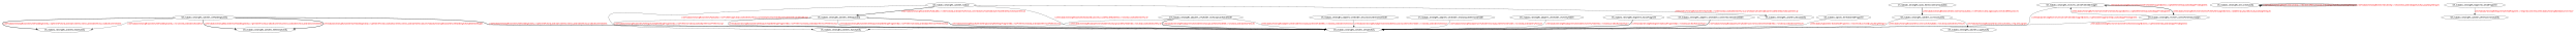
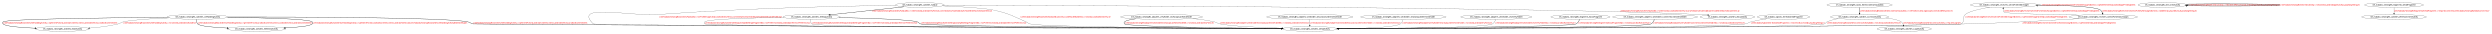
  digraph {
    fontname="Liberation Sans"
    node [fontname="Liberation Sans"]
    edge [fontcolor=red fontname="Liberation Sans" style=solid]
    net_mabako_steamgifts_activities_UrlHandlingActivity
    net_mabako_steamgifts_activities_MainActivity
    net_mabako_steamgifts_activities_DetailActivity
    net_mabako_steamgifts_activities_WebViewActivity
    net_mabako_steamgifts_activities_Navbar
    net_mabako_steamgifts_activities_AboutActivity
    net_mabako_steamgifts_activities_SettingsActivity
-   net_mabako_steamgifts_activities_SyncActivity
    net_mabako_steamgifts_adapters_viewholder_GiveawayCardViewHolder
    net_mabako_steamgifts_adapters_viewholder_DiscussionListItemViewHolder
    net_mabako_steamgifts_adapters_viewholder_GiveawayListItemViewHolder
    net_mabako_steamgifts_adapters_viewholder_UserViewHolder
    net_mabako_steamgifts_fragments_AboutFragment
    net_mabako_steamgifts_adapters_viewholder_CommentContextViewHolder
    net_mabako_steamgifts_activities_CommonActivity
    net_mabako_steamgifts_activities_LoginActivity
    net_mabako_steamgifts_intro_IntroActivity
    net_mabako_steamgifts_fragments_DetailFragment
    net_mabako_steamgifts_activities_WriteCommentActivity
    net_mabako_steamgifts_tasks_EnterLeaveGiveawayTask
    net_mabako_sgtools_SGToolsDetailFragment
    net_mabako_steamgifts_receivers_CheckForNewMessages
    net_mabako_steamgifts_receivers_CheckForWonGiveaways
    net_mabako_steamgifts_activities_UrlHandlingActivity -> net_mabako_steamgifts_activities_MainActivity [label="Lnet/mabako/steamgifts/activities/UrlHandlingActivity;=>onCreate(Landroid/os/Bundle;)V"]
    net_mabako_steamgifts_activities_UrlHandlingActivity -> net_mabako_steamgifts_activities_MainActivity [label="Lnet/mabako/steamgifts/activities/UrlHandlingActivity;=>getIntentForUri(Landroid/content/Context;Landroid/net/Uri;)Landroid/content/Intent;" style=bold]
    net_mabako_steamgifts_activities_UrlHandlingActivity -> net_mabako_steamgifts_activities_DetailActivity [label="Lnet/mabako/steamgifts/activities/UrlHandlingActivity;=>getIntentForUri(Landroid/content/Context;Landroid/net/Uri;)Landroid/content/Intent;" style=bold]
    net_mabako_steamgifts_activities_UrlHandlingActivity -> net_mabako_steamgifts_activities_WebViewActivity [label="Lnet/mabako/steamgifts/activities/UrlHandlingActivity;=>getIntentForUri(Landroid/content/Context;Landroid/net/Uri;)Landroid/content/Intent;" style=bold]
    net_mabako_steamgifts_activities_UrlHandlingActivity -> net_mabako_steamgifts_activities_WebViewActivity [label="Lnet/mabako/steamgifts/activities/UrlHandlingActivity;=>getIntentForUri(Landroid/content/Context;Landroid/net/Uri;ZZ)Lnet/mabako/steamgifts/activities/UrlHandlingActivity$IntentDelegate;" style=bold]
    net_mabako_steamgifts_activities_Navbar -> net_mabako_steamgifts_activities_DetailActivity [label="Lnet/mabako/steamgifts/activities/Navbar$CustomAccountHeaderBuilder$1;=>onClick(Landroid/view/View;)V"]
    net_mabako_steamgifts_activities_Navbar -> net_mabako_steamgifts_activities_DetailActivity [label="Lnet/mabako/steamgifts/activities/Navbar$2;=>onProfileImageClick(Landroid/view/View;Lcom/mikepenz/materialdrawer/model/interfaces/IProfile;Z)Z"]
    net_mabako_steamgifts_activities_Navbar -> net_mabako_steamgifts_activities_AboutActivity [label="Lnet/mabako/steamgifts/activities/Navbar$4;=>onItemClick(Landroid/view/View;ILcom/mikepenz/materialdrawer/model/interfaces/IDrawerItem;)Z"]
    net_mabako_steamgifts_activities_Navbar -> net_mabako_steamgifts_activities_SettingsActivity [label="Lnet/mabako/steamgifts/activities/Navbar$4;=>onItemClick(Landroid/view/View;ILcom/mikepenz/materialdrawer/model/interfaces/IDrawerItem;)Z" style=bold]
    net_mabako_steamgifts_activities_SettingsActivity -> net_mabako_steamgifts_activities_DetailActivity [label="Lnet/mabako/steamgifts/activities/SettingsActivity$SettingsFragment$2;=>onPreferenceClick(Landroid/preference/Preference;)Z"]
    net_mabako_steamgifts_activities_SettingsActivity -> net_mabako_steamgifts_activities_DetailActivity [label="Lnet/mabako/steamgifts/activities/SettingsActivity$SettingsFragment$4;=>onPreferenceClick(Landroid/preference/Preference;)Z" style=bold]
    net_mabako_steamgifts_activities_SettingsActivity -> net_mabako_steamgifts_activities_DetailActivity [label="Lnet/mabako/steamgifts/activities/SettingsActivity$SettingsFragment$3;=>onPreferenceClick(Landroid/preference/Preference;)Z"]
-   net_mabako_steamgifts_activities_SettingsActivity -> net_mabako_steamgifts_activities_SyncActivity [label="Lnet/mabako/steamgifts/activities/SettingsActivity$SettingsFragment$1;=>onPreferenceClick(Landroid/preference/Preference;)Z"]
    net_mabako_steamgifts_adapters_viewholder_GiveawayCardViewHolder -> net_mabako_steamgifts_activities_DetailActivity [label="Lnet/mabako/steamgifts/adapters/viewholder/GiveawayCardViewHolder$6;=>onClick(Landroid/view/View;)V"]
    net_mabako_steamgifts_adapters_viewholder_GiveawayCardViewHolder -> net_mabako_steamgifts_activities_DetailActivity [label="Lnet/mabako/steamgifts/adapters/viewholder/GiveawayCardViewHolder$8;=>onClick(Landroid/view/View;)V" style=bold]
-   net_mabako_steamgifts_adapters_viewholder_GiveawayCardViewHolder -> net_mabako_steamgifts_activities_SyncActivity [label="Lnet/mabako/steamgifts/adapters/viewholder/GiveawayCardViewHolder$3;=>onClick(Landroid/view/View;)V"]
    net_mabako_steamgifts_adapters_viewholder_DiscussionListItemViewHolder -> net_mabako_steamgifts_activities_DetailActivity [label="Lnet/mabako/steamgifts/adapters/viewholder/DiscussionListItemViewHolder;=>onClick(Landroid/view/View;)V"]
    net_mabako_steamgifts_adapters_viewholder_GiveawayListItemViewHolder -> net_mabako_steamgifts_activities_DetailActivity [label="Lnet/mabako/steamgifts/adapters/viewholder/GiveawayListItemViewHolder;=>onClick(Landroid/view/View;)V"]
    net_mabako_steamgifts_adapters_viewholder_UserViewHolder -> net_mabako_steamgifts_activities_DetailActivity [label="Lnet/mabako/steamgifts/adapters/viewholder/UserViewHolder$1;=>onClick(Landroid/view/View;)V"]
    net_mabako_steamgifts_fragments_AboutFragment -> net_mabako_steamgifts_activities_DetailActivity [label="Lnet/mabako/steamgifts/fragments/AboutFragment$2;=>onClick(Landroid/view/View;)V" style=bold]
    net_mabako_steamgifts_adapters_viewholder_CommentContextViewHolder -> net_mabako_steamgifts_activities_DetailActivity [label="Lnet/mabako/steamgifts/adapters/viewholder/CommentContextViewHolder$1;=>onClick(Landroid/view/View;)V" style=bold]
    net_mabako_steamgifts_activities_CommonActivity -> net_mabako_steamgifts_activities_DetailActivity [label="Lnet/mabako/steamgifts/activities/CommonActivity$1$2;=>onClick(Landroid/view/View;)V"]
    net_mabako_steamgifts_activities_CommonActivity -> net_mabako_steamgifts_activities_LoginActivity [label="Lnet/mabako/steamgifts/activities/CommonActivity;=>requestLogin()V"]
    net_mabako_steamgifts_intro_IntroActivity -> net_mabako_steamgifts_intro_IntroActivity [label="Lnet/mabako/steamgifts/intro/IntroActivity;=>showIntroIfNeccessary(Landroid/app/Activity;Ljava/lang/String;I)V"]
    net_mabako_steamgifts_intro_IntroActivity -> net_mabako_steamgifts_intro_IntroActivity [label="Lnet/mabako/steamgifts/intro/IntroActivity;=>showIntro(Landroid/app/Activity;Ljava/lang/String;)V" style=bold]
    net_mabako_steamgifts_fragments_DetailFragment -> net_mabako_steamgifts_activities_WriteCommentActivity [label="Lnet/mabako/steamgifts/fragments/DetailFragment;=>requestComment(Lnet/mabako/steamgifts/data/Comment;)V"]
    net_mabako_steamgifts_tasks_EnterLeaveGiveawayTask -> net_mabako_steamgifts_activities_CommonActivity [label="Lnet/mabako/steamgifts/tasks/EnterLeaveGiveawayTask;=>onPostExecute(Lorg/jsoup/Connection$Response;)V" style=bold]
    net_mabako_sgtools_SGToolsDetailFragment -> net_mabako_steamgifts_activities_DetailActivity [label="Lnet/mabako/sgtools/SGToolsDetailFragment;=>onCheckSuccessful(Ljava/lang/String;)V"]
    net_mabako_steamgifts_receivers_CheckForNewMessages -> net_mabako_steamgifts_activities_DetailActivity [label="Lnet/mabako/steamgifts/receivers/CheckForNewMessages$Check;=>getViewMessagesIntent()Landroid/app/PendingIntent;"]
    net_mabako_steamgifts_receivers_CheckForNewMessages -> net_mabako_steamgifts_receivers_CheckForNewMessages [label="Lnet/mabako/steamgifts/receivers/CheckForNewMessages$Check;=>getDeleteIntent()Landroid/app/PendingIntent;"]
    net_mabako_steamgifts_receivers_CheckForNewMessages -> net_mabako_steamgifts_receivers_CheckForWonGiveaways [label="Lnet/mabako/steamgifts/receivers/CheckForNewMessages$Check;=>addItems(Ljava/util/List;ZLjava/lang/String;)V" style=bold]
    net_mabako_steamgifts_receivers_CheckForWonGiveaways -> net_mabako_steamgifts_activities_DetailActivity [label="Lnet/mabako/steamgifts/receivers/CheckForWonGiveaways$Check;=>getViewIntent()Landroid/app/PendingIntent;"]
    net_mabako_steamgifts_receivers_CheckForWonGiveaways -> net_mabako_steamgifts_receivers_CheckForNewMessages [label="Lnet/mabako/steamgifts/receivers/CheckForWonGiveaways$Check;=>getDeleteIntent()Landroid/app/PendingIntent;"]
  }
